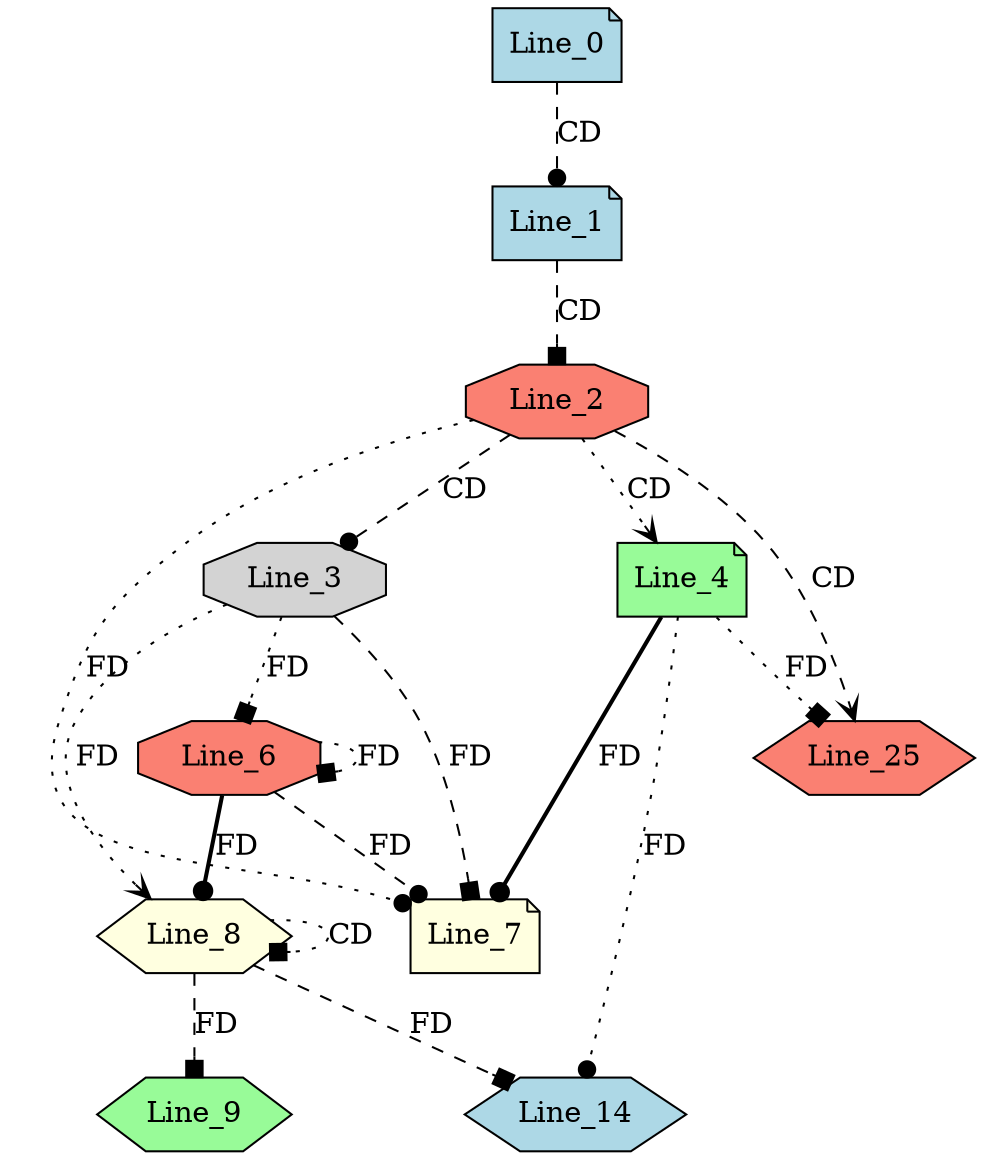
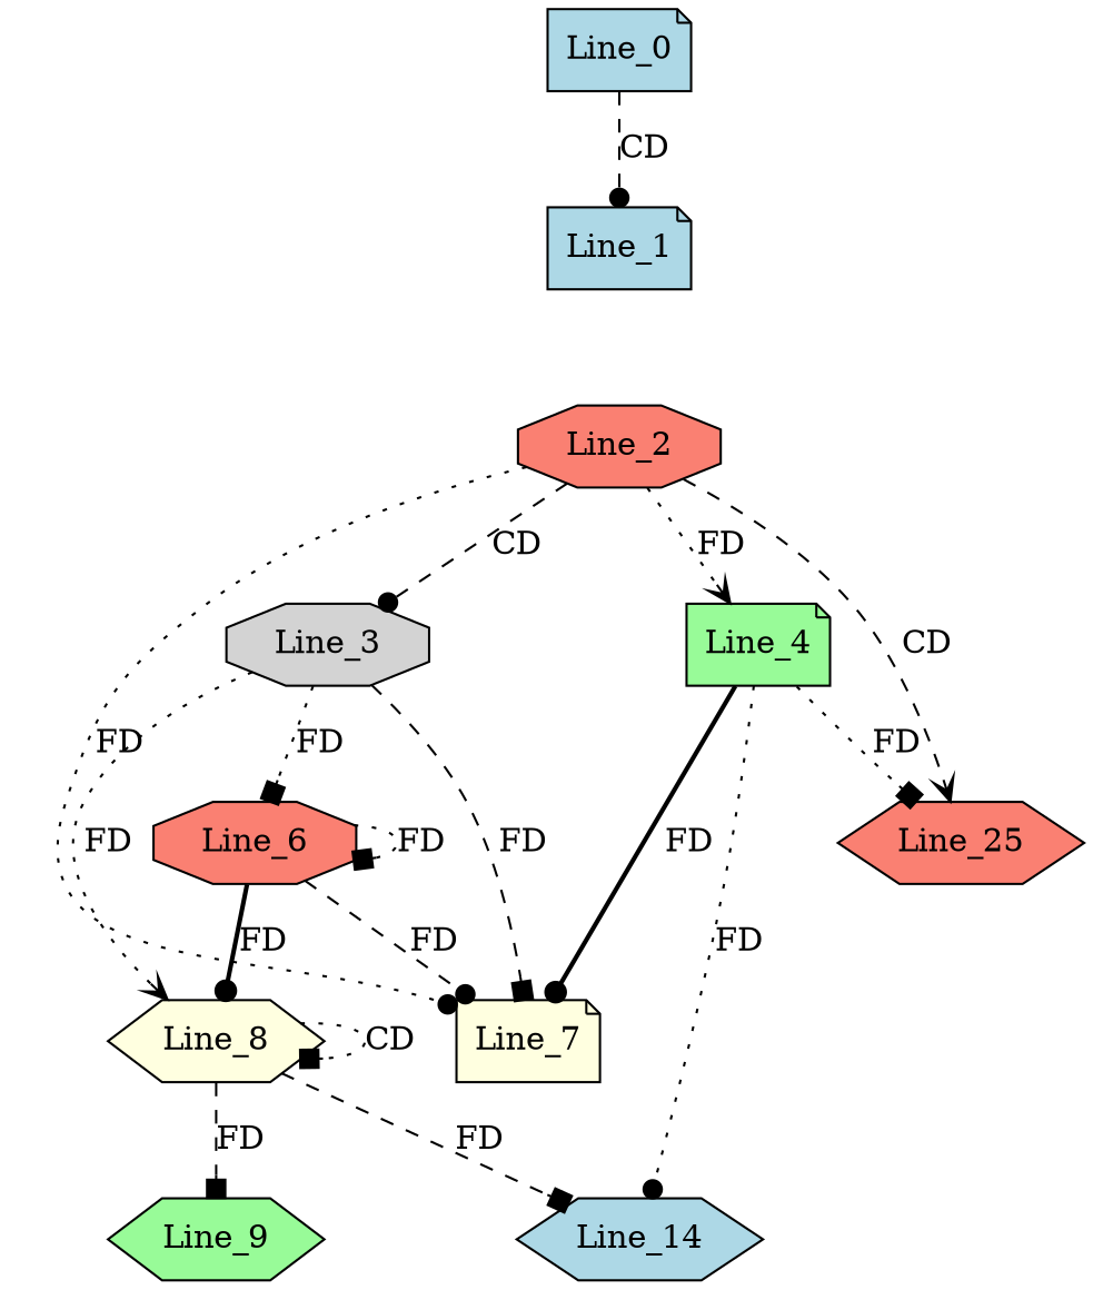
  digraph {
    node [fillcolor=lightblue shape=note style=filled]
    edge [arrowhead=box style=dashed]
    Line_0
    Line_1
    Line_2 [fillcolor=salmon shape=octagon]
    Line_3 [fillcolor=lightgrey shape=octagon]
    Line_4 [fillcolor=palegreen]
    Line_7 [fillcolor=lightyellow]
    n7 [fillcolor=salmon label=Line_25 shape=hexagon]
    Line_6 [fillcolor=salmon shape=octagon]
    Line_8 [fillcolor=lightyellow shape=hexagon]
    n10 [label=Line_14 shape=hexagon]
    Line_9 [fillcolor=palegreen shape=hexagon]
    Line_0 -> Line_1 [arrowhead=dot label=CD]
-   Line_1 -> Line_2 [label=CD]
    Line_2 -> Line_3 [arrowhead=dot label=CD]
-   Line_2 -> Line_4 [arrowhead=vee label=CD style=dotted]
+   Line_2 -> Line_4 [arrowhead=vee label=FD style=dotted]
    Line_2 -> Line_7 [arrowhead=dot label=FD style=dotted]
    Line_2 -> n7 [arrowhead=vee label=CD]
    Line_3 -> Line_7 [label=FD]
    Line_3 -> Line_6 [label=FD style=dotted]
    Line_3 -> Line_8 [arrowhead=vee label=FD style=dotted]
    Line_4 -> Line_7 [arrowhead=dot label=FD style=bold]
    Line_4 -> n7 [label=FD style=dotted]
    Line_4 -> n10 [arrowhead=dot label=FD style=dotted]
    Line_6 -> Line_7 [arrowhead=dot label=FD]
    Line_6 -> Line_6 [label=FD style=dotted]
    Line_6 -> Line_8 [arrowhead=dot label=FD style=bold]
    Line_8 -> Line_8 [label=CD style=dotted]
    Line_8 -> n10 [label=FD]
    Line_8 -> Line_9 [label=FD]
  }
